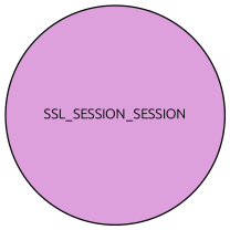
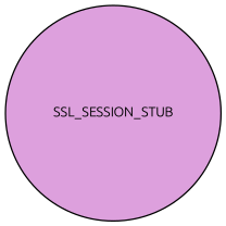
  digraph {
    rankdir=LR
    fontname=Ubuntu
-   n1 [color=black fillcolor=plum fontname=Ubuntu fontsize=10 height=0.2 label=SSL_SESSION_SESSION shape=circle style=filled width=0.4]
+   n1 [color=black fillcolor=plum fontname=Ubuntu fontsize=10 height=0.2 label=SSL_SESSION_STUB shape=circle style=filled width=0.4]
  }
